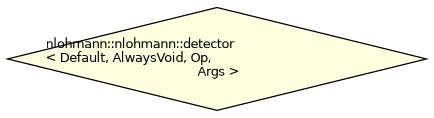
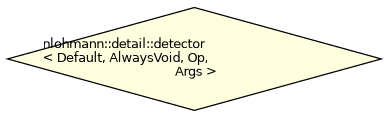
  digraph {
    rankdir=LR
-   n1 [color=black fillcolor=lightyellow fontname=Helvetica fontsize=10 height=0.2 label="nlohmann::nlohmann::detector\l\< Default, AlwaysVoid, Op,\l Args \>" shape=diamond style=filled width=0.4]
+   n1 [color=black fillcolor=lightyellow fontname=Helvetica fontsize=10 height=0.2 label="nlohmann::detail::detector\l\< Default, AlwaysVoid, Op,\l Args \>" shape=diamond style=filled width=0.4]
  }
